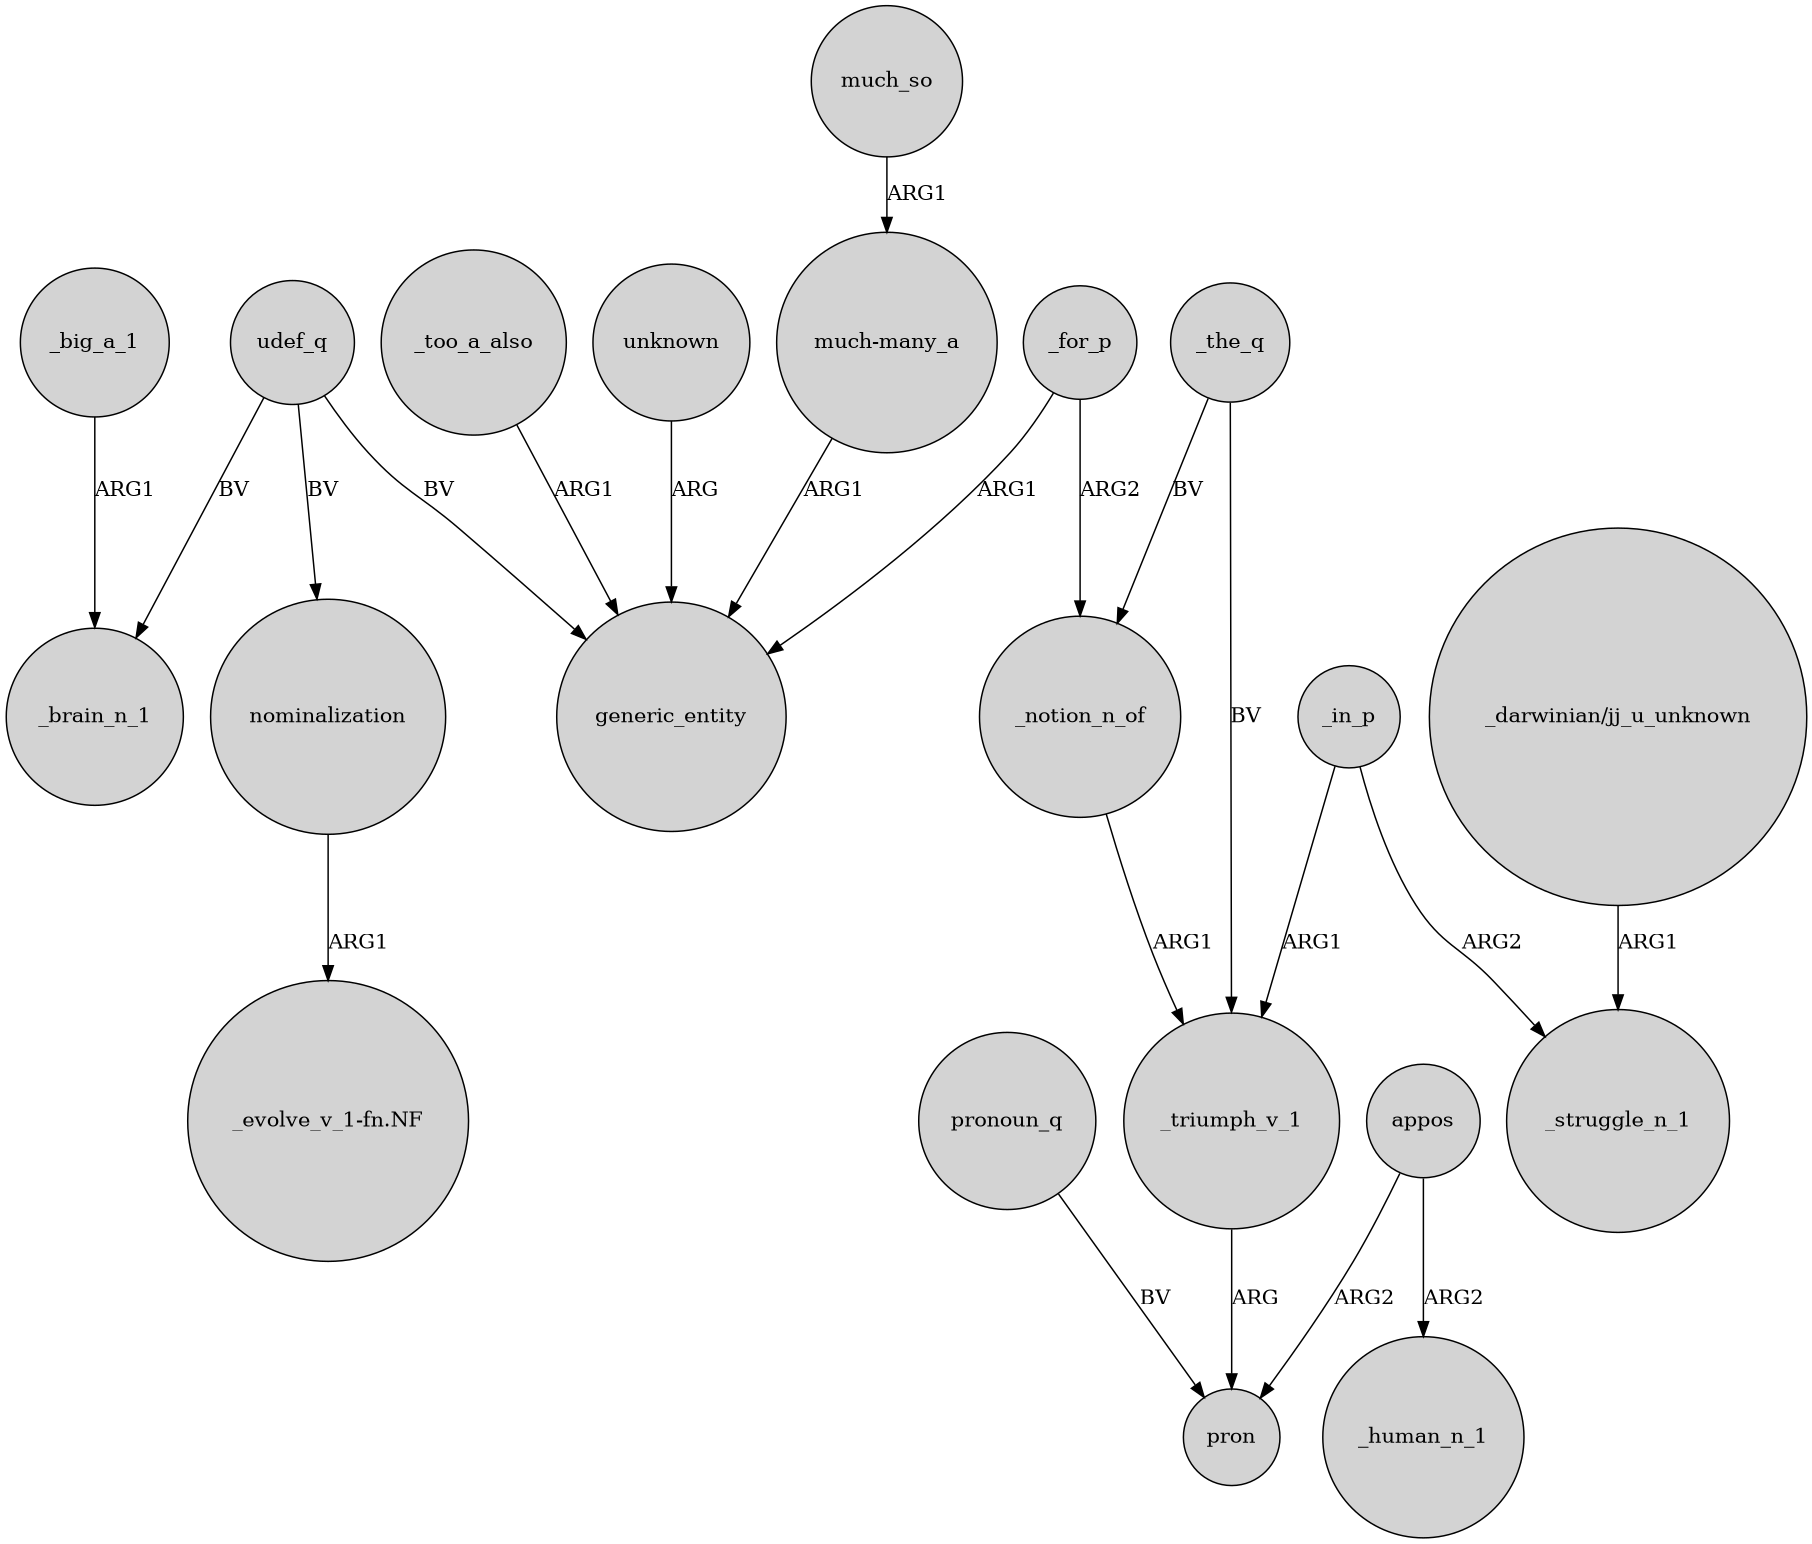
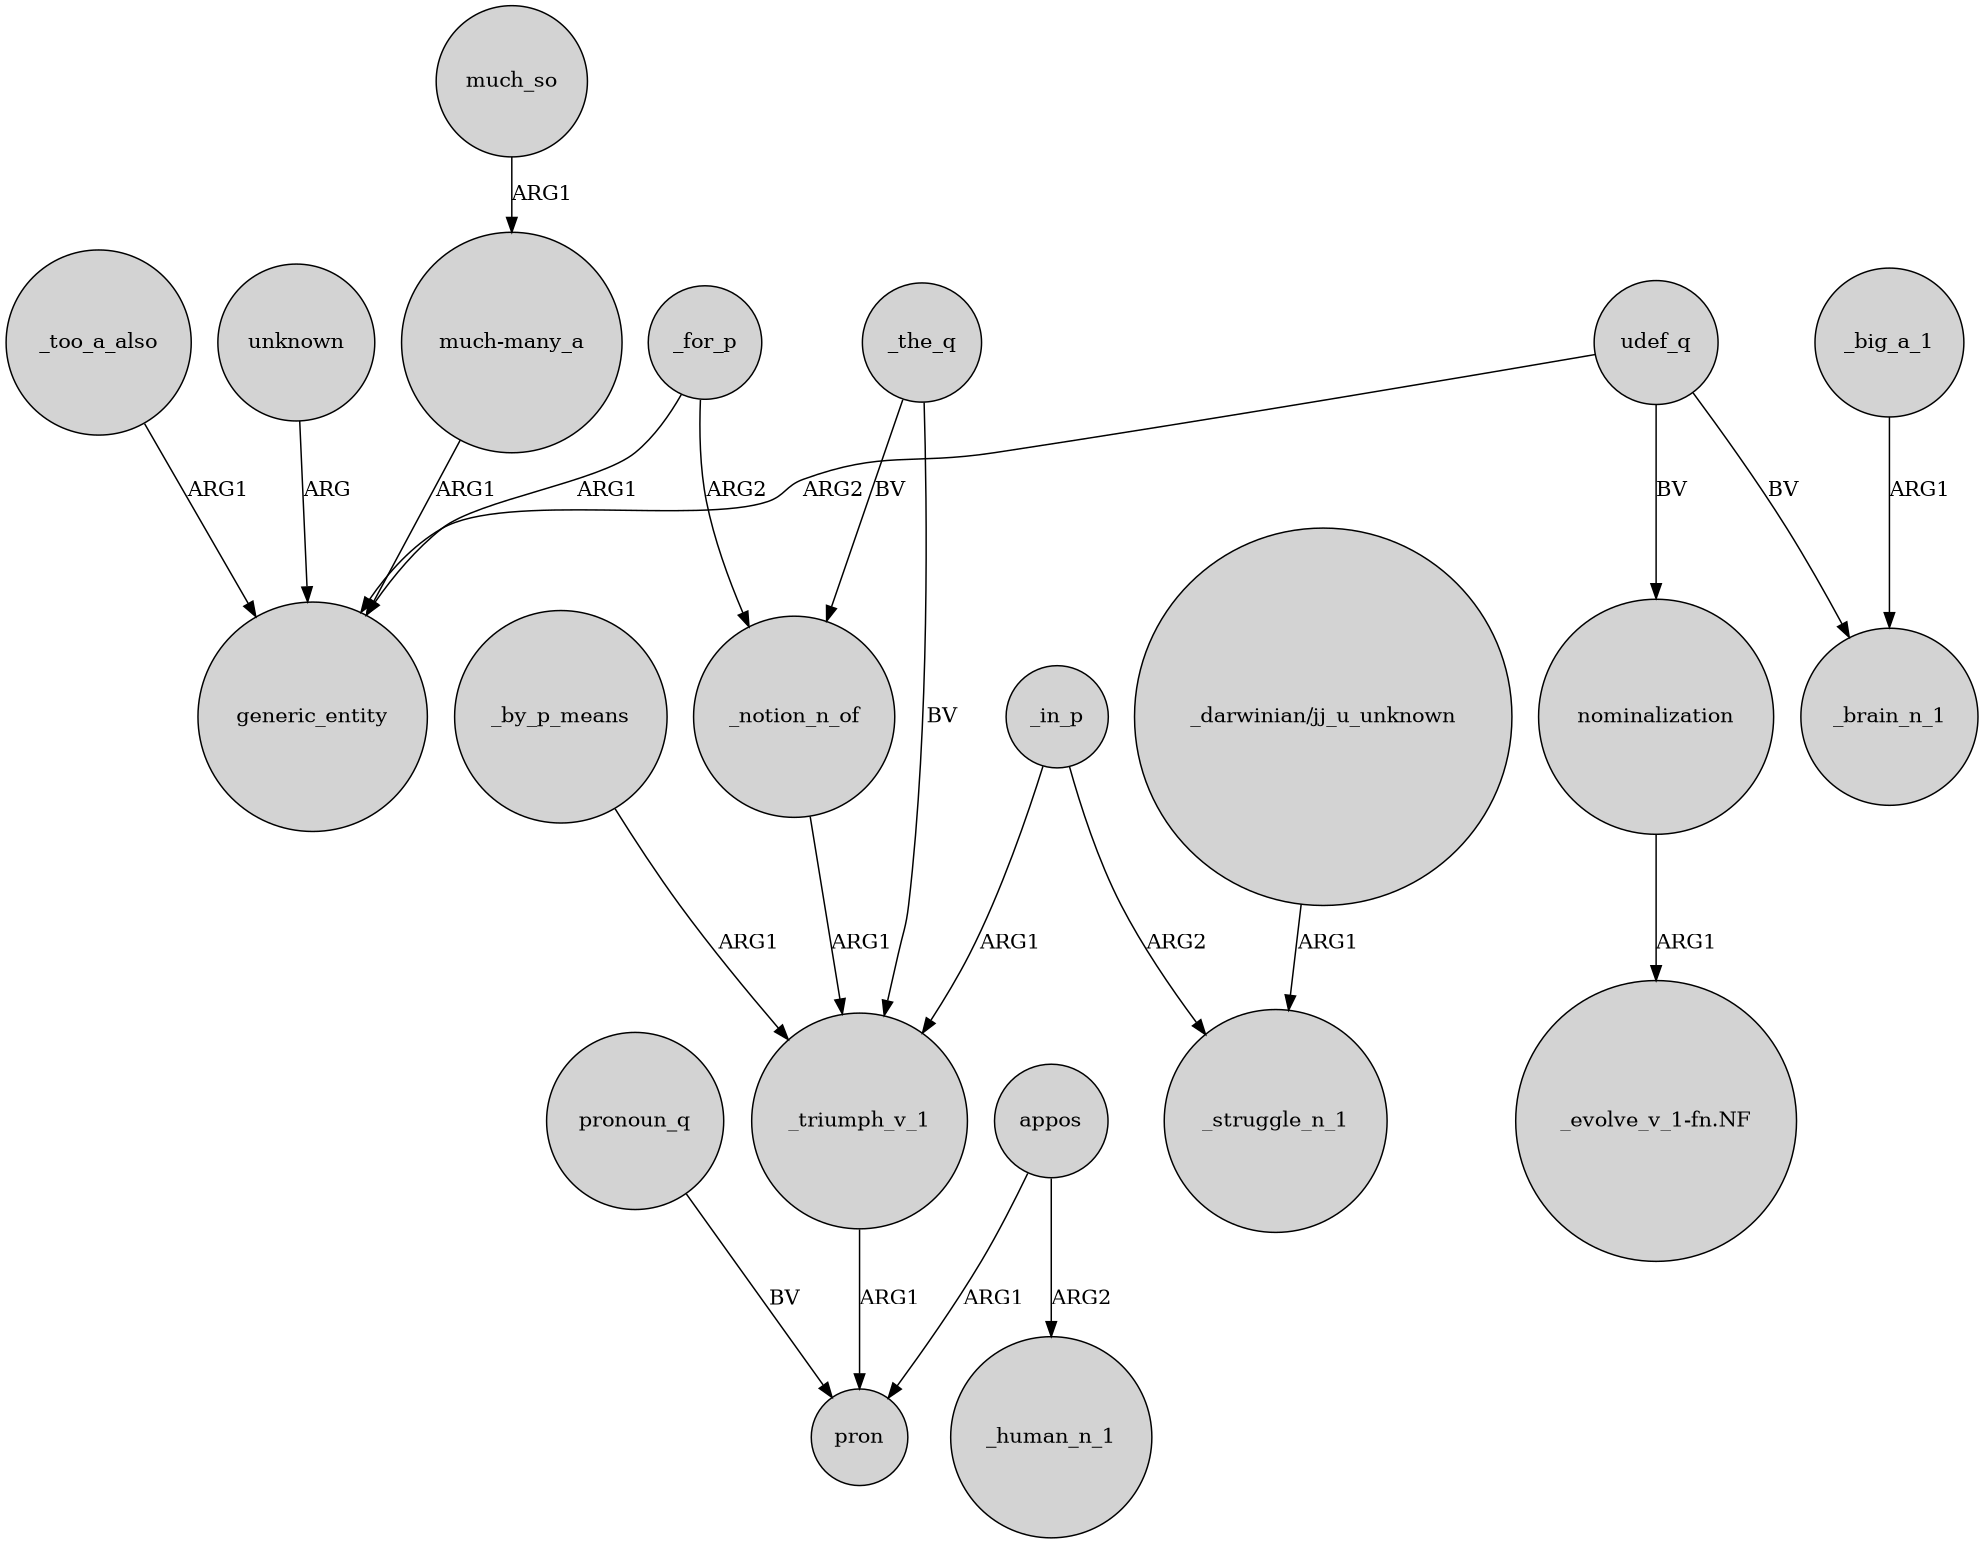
  digraph {
    node [shape=circle style=filled]
    udef_q
    generic_entity
    nominalization
    _brain_n_1
    "_evolve_v_1-fn.NF"
+   _by_p_means
    _triumph_v_1
    pron
    _the_q
    _notion_n_of
    "much-many_a"
    "_darwinian/jj_u_unknown"
    _struggle_n_1
    _for_p
    _in_p
    pronoun_q
    appos
    _human_n_1
    _big_a_1
    _too_a_also
    n21 [label=much_so]
    unknown
-   udef_q -> generic_entity [label=BV]
+   udef_q -> generic_entity [label=ARG2]
    udef_q -> nominalization [label=BV]
    udef_q -> _brain_n_1 [label=BV]
    nominalization -> "_evolve_v_1-fn.NF" [label=ARG1]
-   _triumph_v_1 -> pron [label=ARG]
+   _by_p_means -> _triumph_v_1 [label=ARG1]
+   _triumph_v_1 -> pron [label=ARG1]
    _the_q -> _triumph_v_1 [label=BV]
    _the_q -> _notion_n_of [label=BV]
    _notion_n_of -> _triumph_v_1 [label=ARG1]
    "much-many_a" -> generic_entity [label=ARG1]
    "_darwinian/jj_u_unknown" -> _struggle_n_1 [label=ARG1]
    _for_p -> generic_entity [label=ARG1]
    _for_p -> _notion_n_of [label=ARG2]
    _in_p -> _triumph_v_1 [label=ARG1]
    _in_p -> _struggle_n_1 [label=ARG2]
    pronoun_q -> pron [label=BV]
-   appos -> pron [label=ARG2]
+   appos -> pron [label=ARG1]
    appos -> _human_n_1 [label=ARG2]
    _big_a_1 -> _brain_n_1 [label=ARG1]
    _too_a_also -> generic_entity [label=ARG1]
    n21 -> "much-many_a" [label=ARG1]
    unknown -> generic_entity [label=ARG]
  }
